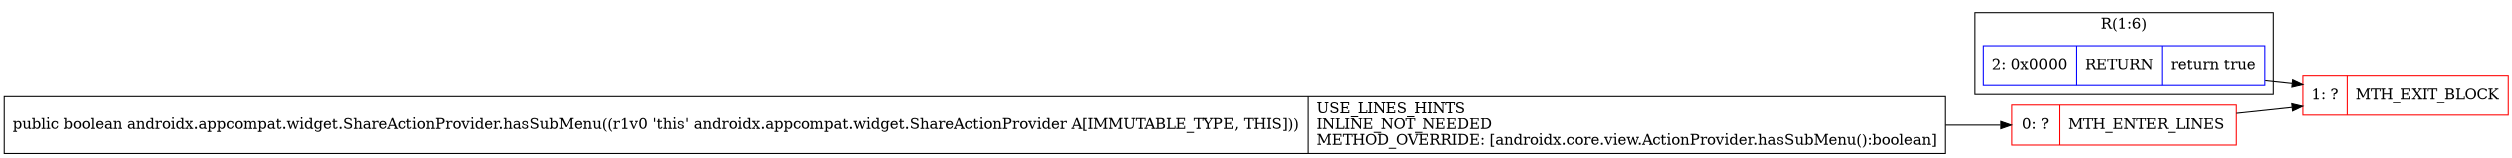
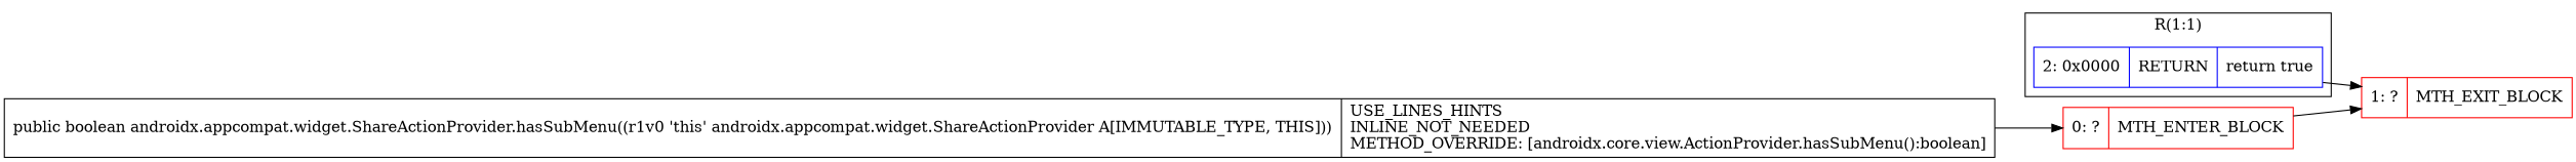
  digraph {
    rankdir=LR
    node [color=red shape=record]
    n1 [color=blue label="{2\:\ 0x0000|RETURN\l|return true\l}"]
    n2 [label="{1\:\ ?|MTH_EXIT_BLOCK\l}"]
-   n3 [label="{0\:\ ?|MTH_ENTER_LINES\l}"]
+   n3 [label="{0\:\ ?|MTH_ENTER_BLOCK\l}"]
    n4 [label="{public boolean androidx.appcompat.widget.ShareActionProvider.hasSubMenu((r1v0 'this' androidx.appcompat.widget.ShareActionProvider A[IMMUTABLE_TYPE, THIS]))  | USE_LINES_HINTS\lINLINE_NOT_NEEDED\lMETHOD_OVERRIDE: [androidx.core.view.ActionProvider.hasSubMenu():boolean]\l}" color=""]
    subgraph cluster_1 {
-     label="R(1:6)"
+     label="R(1:1)"
      n1
    }
    n1 -> n2
    n3 -> n2
    n4 -> n3
  }
